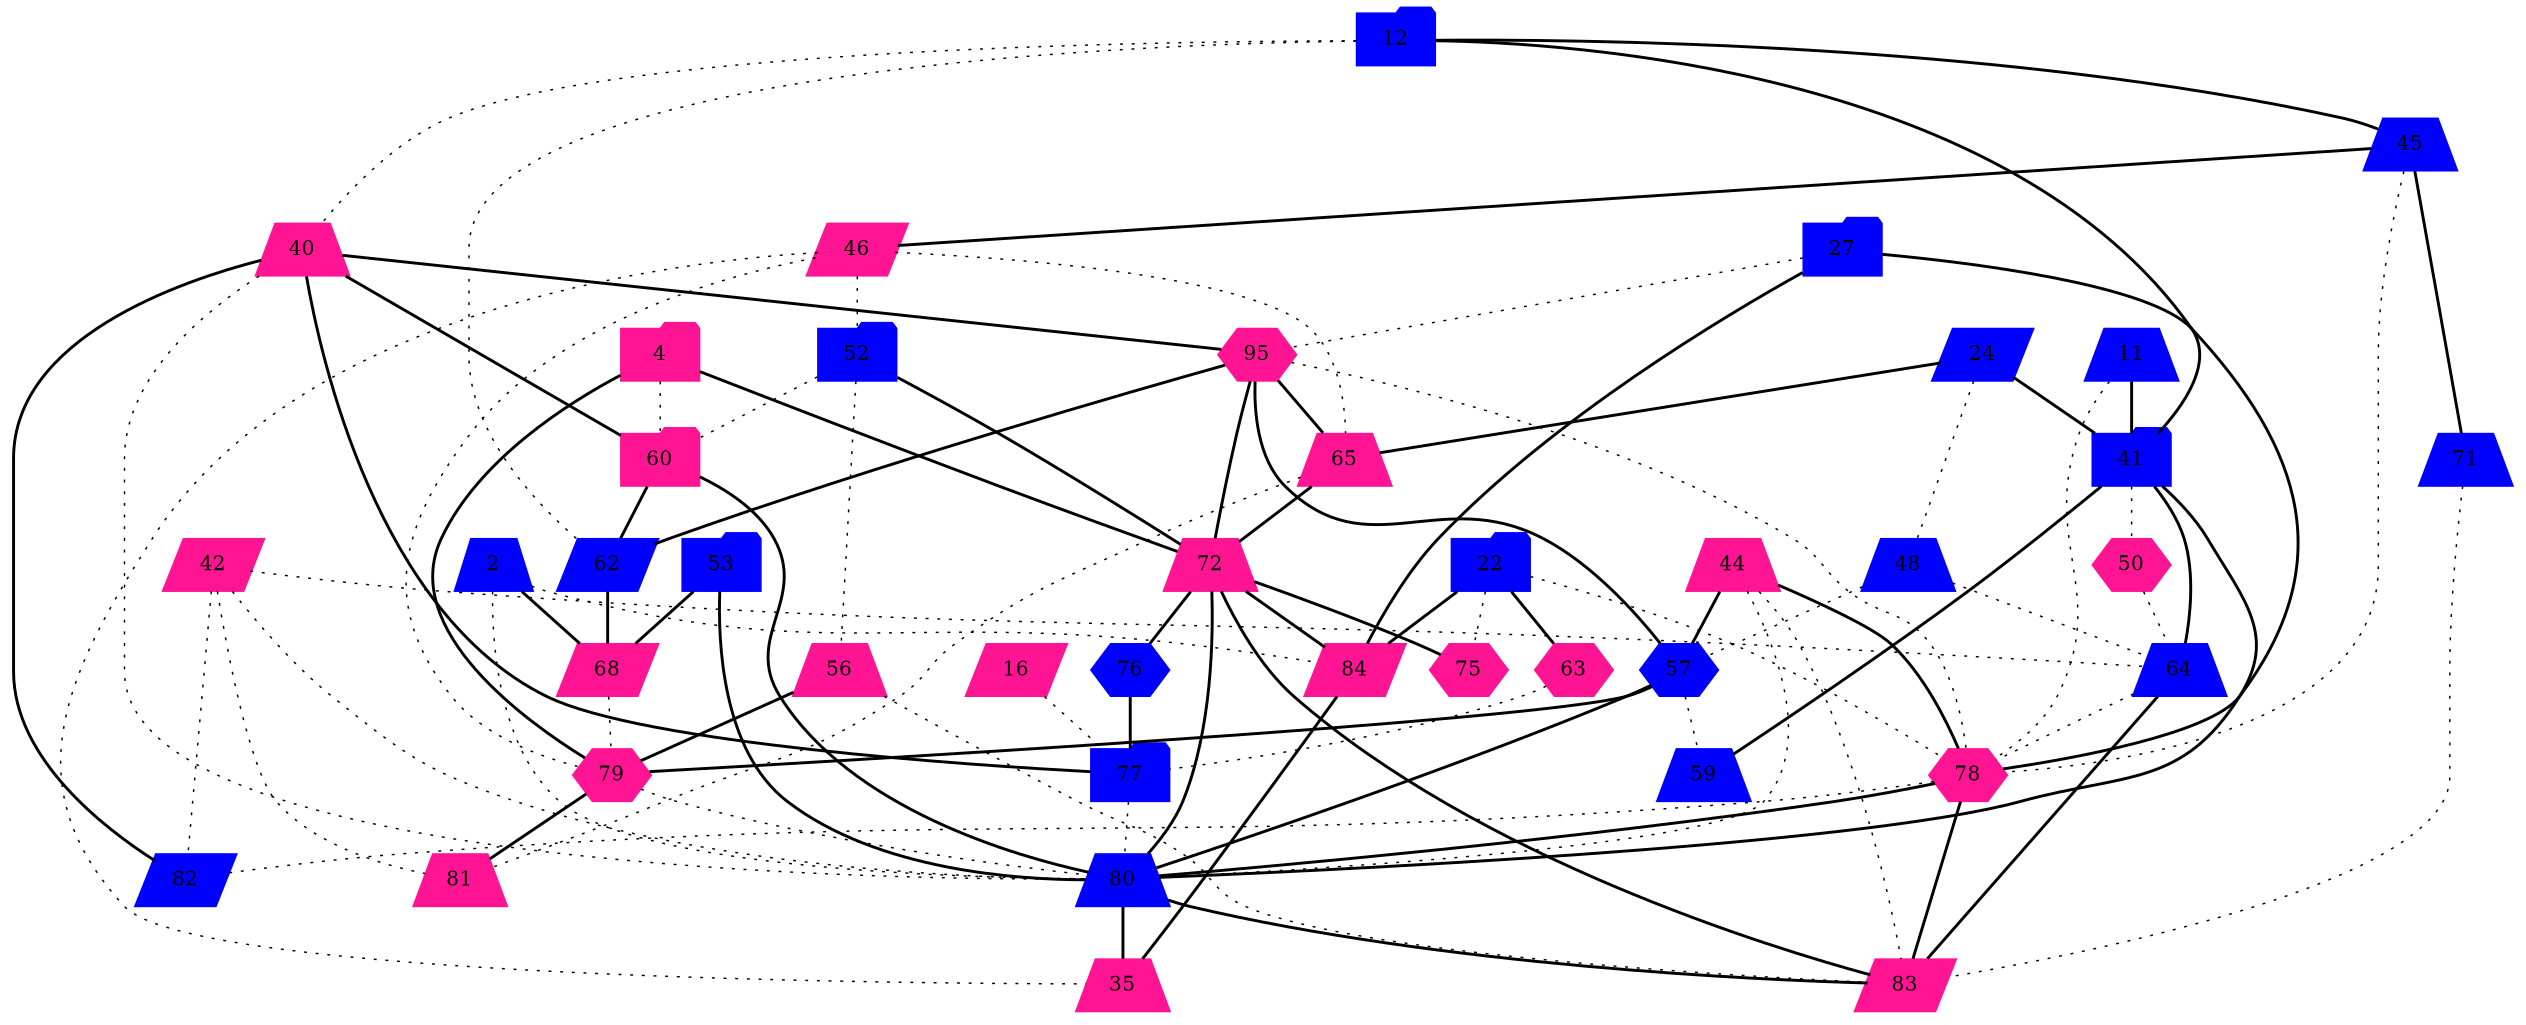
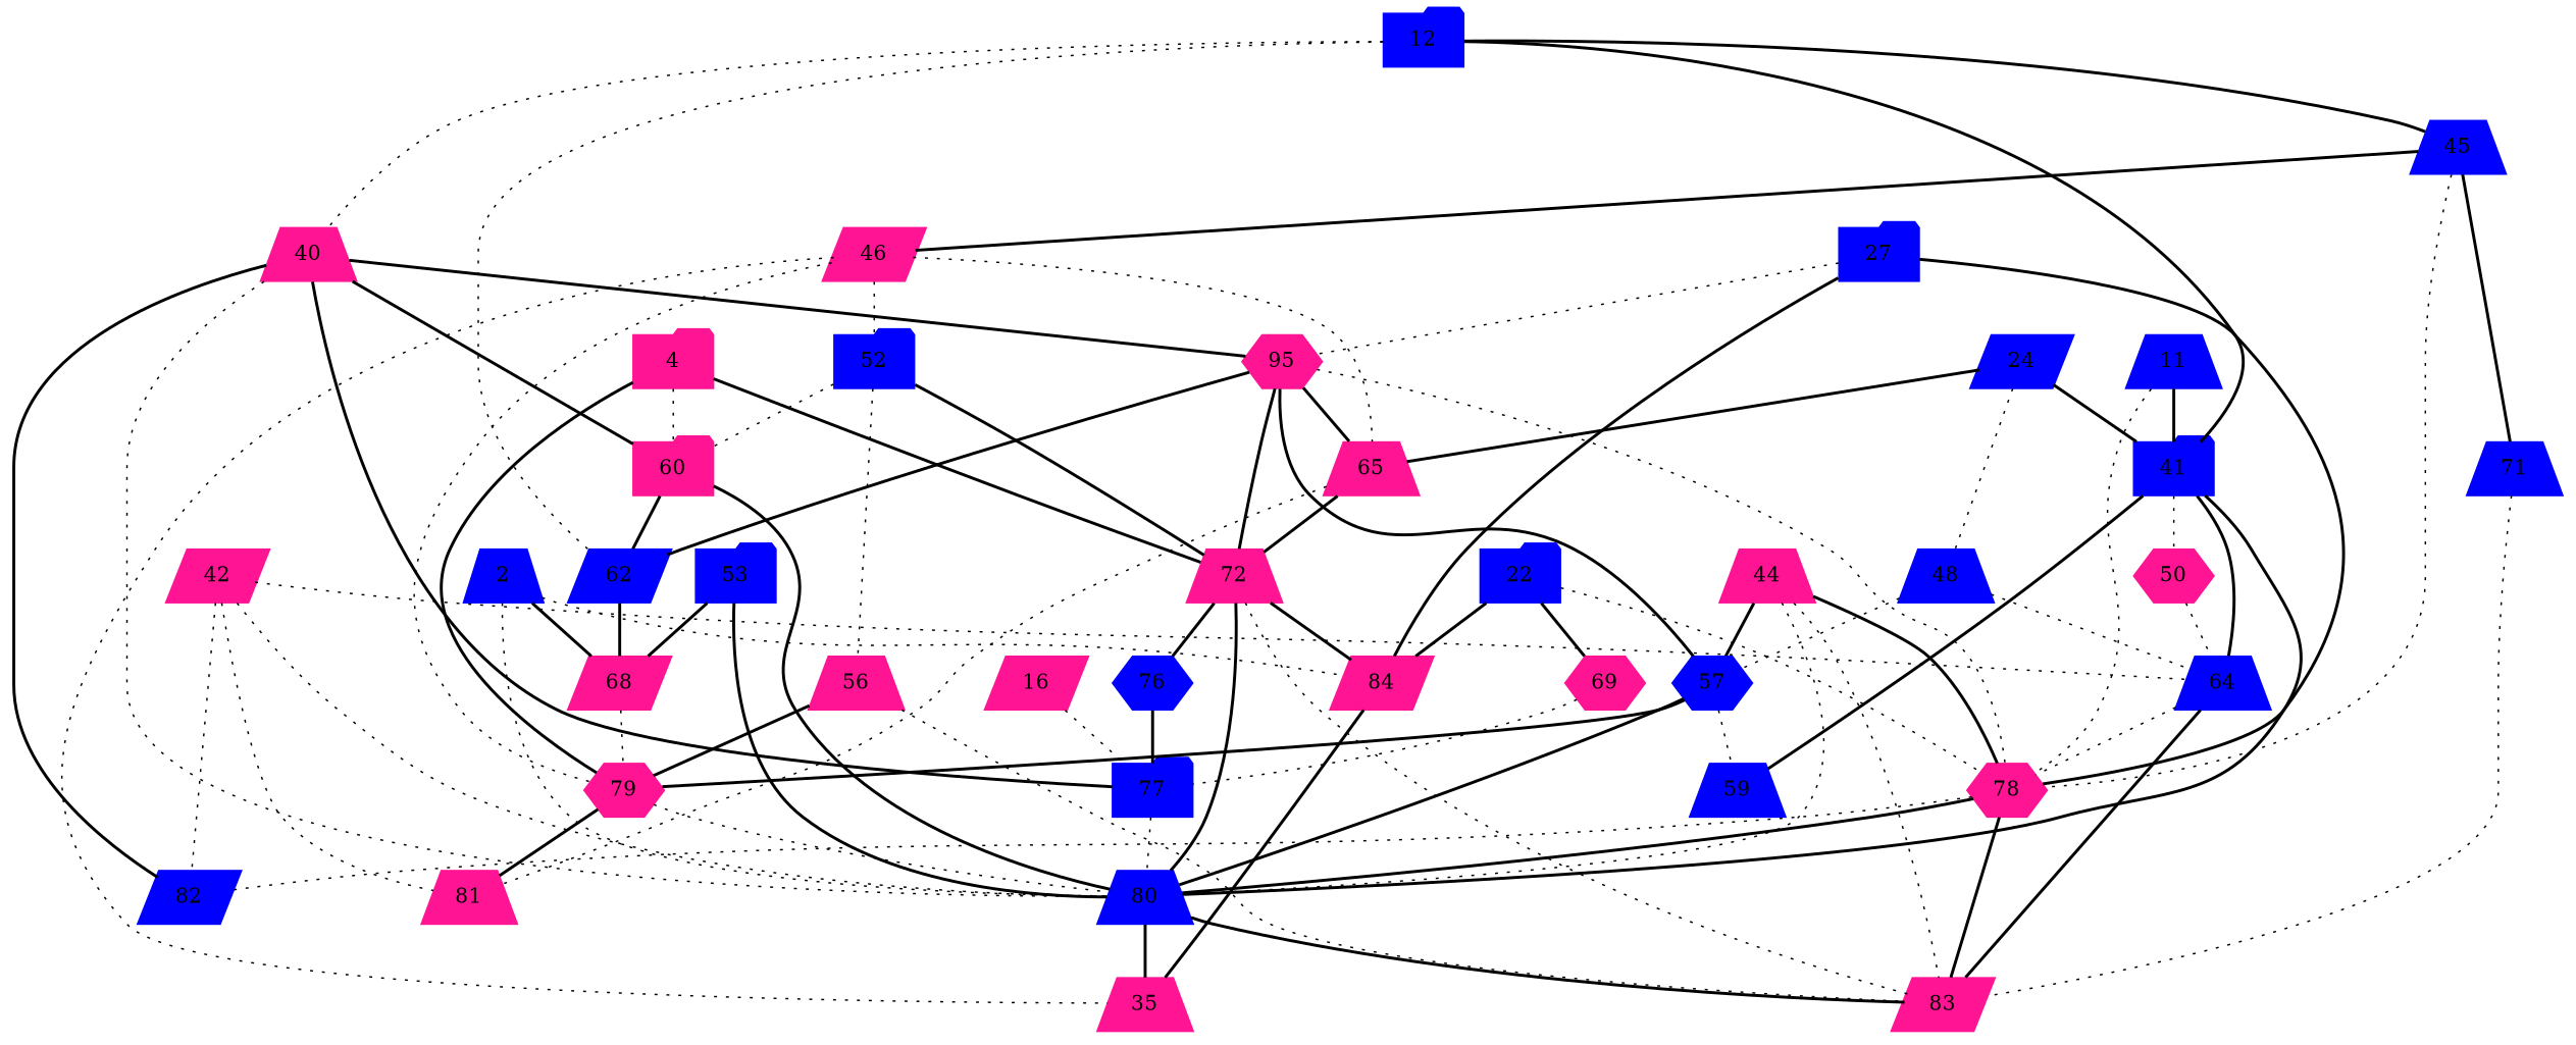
  graph {
    node [color=deeppink shape=trapezium style=filled]
    edge [style=bold]
    2 [color=blue]
    68 [shape=parallelogram]
    80 [color=blue super="+47+66+17+74+67"]
    84 [shape=parallelogram super="+63"]
    79 [shape=hexagon super="+70"]
    83 [shape=parallelogram super="+37"]
    n7 [label=35]
    60 [shape=folder super="+43+58"]
    62 [color=blue shape=parallelogram]
    4 [shape=folder]
    72 [super="+33+38+28"]
-   75 [shape=hexagon]
    76 [color=blue shape=hexagon]
    81
    41 [color=blue shape=folder super="+18"]
    50 [shape=hexagon]
    59 [color=blue]
    64 [color=blue super="+6+51"]
    11 [color=blue]
    78 [shape=hexagon super="+54+73"]
    82 [color=blue shape=parallelogram]
    40 [super="+13+10"]
    77 [color=blue shape=folder super="+39"]
    n24 [label=95 shape=hexagon super="+19"]
    12 [color=blue shape=folder]
    45 [color=blue]
    46 [shape=parallelogram]
    71 [color=blue]
    16 [shape=parallelogram]
    22 [color=blue shape=folder]
-   69 [shape=hexagon label=63]
+   69 [shape=hexagon]
    24 [color=blue shape=parallelogram]
    48 [color=blue]
    65
    57 [color=blue shape=hexagon super="+3"]
    27 [color=blue shape=folder]
    42 [shape=parallelogram super="+34"]
    44
    52 [color=blue shape=folder]
    56
    53 [color=blue shape=folder super="+1"]
    2 -- 68
    2 -- 80 [style=dotted weight=2]
    2 -- 84 [style=dotted weight=2]
    68 -- 79 [style=dotted]
    80 -- 83
    80 -- n7
    84 -- n7
    79 -- 80 [style=dotted weight=2]
    79 -- 81
    60 -- 80 [weight=2]
    60 -- 62
    62 -- 68
    4 -- 79 [weight=2]
    4 -- 60 [style=dotted]
    4 -- 72
    72 -- 80 [weight=4]
    72 -- 84
-   72 -- 83 [weight=2]
-   72 -- 75
+   72 -- 83 [style=dotted weight=2]
    72 -- 76
    76 -- 77
    41 -- 80 [weight=2]
    41 -- 50 [style=dotted]
    41 -- 59
    41 -- 64
    50 -- 64 [style=dotted]
    64 -- 83 [weight=2]
    64 -- 78 [style=dotted weight=3]
    11 -- 41 [weight=2]
    11 -- 78 [style=dotted]
    78 -- 80 [weight=6]
    78 -- 83 [weight=2]
    78 -- 82 [style=dotted]
    40 -- 80 [style=dotted]
    40 -- 60 [weight=2]
    40 -- 82 [weight=2]
    40 -- 77 [weight=2]
    40 -- n24
    77 -- 80 [style=dotted]
    n24 -- 62
    n24 -- 72
    n24 -- 78 [style=dotted]
    n24 -- 65
    n24 -- 57
    12 -- 62 [style=dotted]
    12 -- 41
    12 -- 40 [style=dotted]
    12 -- 45
    45 -- 78 [style=dotted]
    45 -- 46
    45 -- 71
    46 -- 79 [style=dotted]
    46 -- n7 [style=dotted]
    46 -- 65 [style=dotted]
    46 -- 52 [style=dotted]
    71 -- 83 [style=dotted]
    16 -- 77 [style=dotted]
    22 -- 84
-   22 -- 75 [style=dotted]
    22 -- 78 [style=dotted]
    22 -- 69
    69 -- 77 [style=dotted]
    24 -- 41 [weight=2]
    24 -- 48 [style=dotted]
    24 -- 65
    48 -- 64 [style=dotted]
    48 -- 57 [style=dotted]
    65 -- 72
    65 -- 81 [style=dotted]
    57 -- 80
    57 -- 79
    57 -- 59 [style=dotted]
    27 -- 84
    27 -- 78 [weight=2]
    27 -- n24 [style=dotted]
    42 -- 80 [style=dotted]
    42 -- 81 [style=dotted weight=2]
    42 -- 64 [style=dotted weight=2]
    42 -- 82 [style=dotted weight=2]
    44 -- 80 [style=dotted]
    44 -- 83 [style=dotted]
    44 -- 78 [weight=2]
    44 -- 57 [weight=2]
    52 -- 60 [style=dotted]
    52 -- 72
    52 -- 56 [style=dotted]
    56 -- 79 [weight=2]
    56 -- 83 [style=dotted]
    53 -- 68
    53 -- 80 [weight=2]
  }
